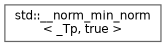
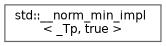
  digraph {
    rankdir=LR
-   n1 [color=grey40 fillcolor=white fontname=Helvetica fontsize=10 height=0.2 label="std::__norm_min_norm\l\< _Tp, true \>" shape=box style=filled width=0.4]
+   n1 [color=grey40 fillcolor=white fontname=Helvetica fontsize=10 height=0.2 label="std::__norm_min_impl\l\< _Tp, true \>" shape=box style=filled width=0.4]
  }
